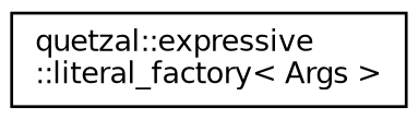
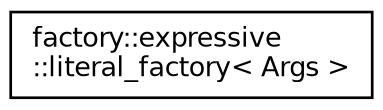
  digraph {
    rankdir=LR
-   n1 [color=black fillcolor=white fontname=Helvetica fontsize=10 height=0.2 label="quetzal::expressive\l::literal_factory\< Args \>" shape=record style=filled width=0.4]
+   n1 [color=black fillcolor=white fontname=Helvetica fontsize=10 height=0.2 label="factory::expressive\l::literal_factory\< Args \>" shape=record style=filled width=0.4]
  }
